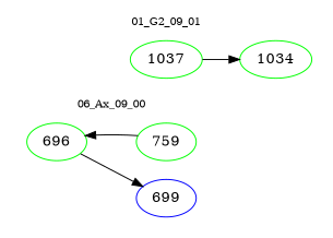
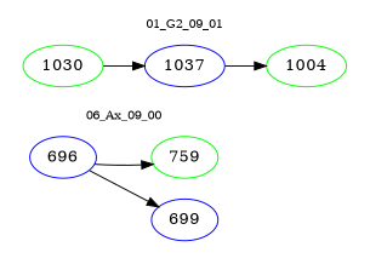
  digraph {
    rankdir=LR
    node [color=green]
    edge [color=black]
-   n1 [label=696]
+   n1 [color=blue label=696]
    n2 [color=blue label=699]
    n3 [label=759]
-   n5 [label=1037]
-   n6 [label=1034]
+   n4 [label=1030]
+   n5 [color=blue label=1037]
+   n6 [label=1004]
    subgraph cluster_1 {
      color=white
      fontsize=10
      label="06_Ax_09_00"
      n1
      n2
      n3
    }
    subgraph cluster_2 {
      color=white
      fontsize=10
      label="01_G2_09_01"
+     n4
      n5
      n6
    }
    n1 -> n2
-   n3 -> n1
+   n1 -> n3
+   n4 -> n5
    n5 -> n6
  }
